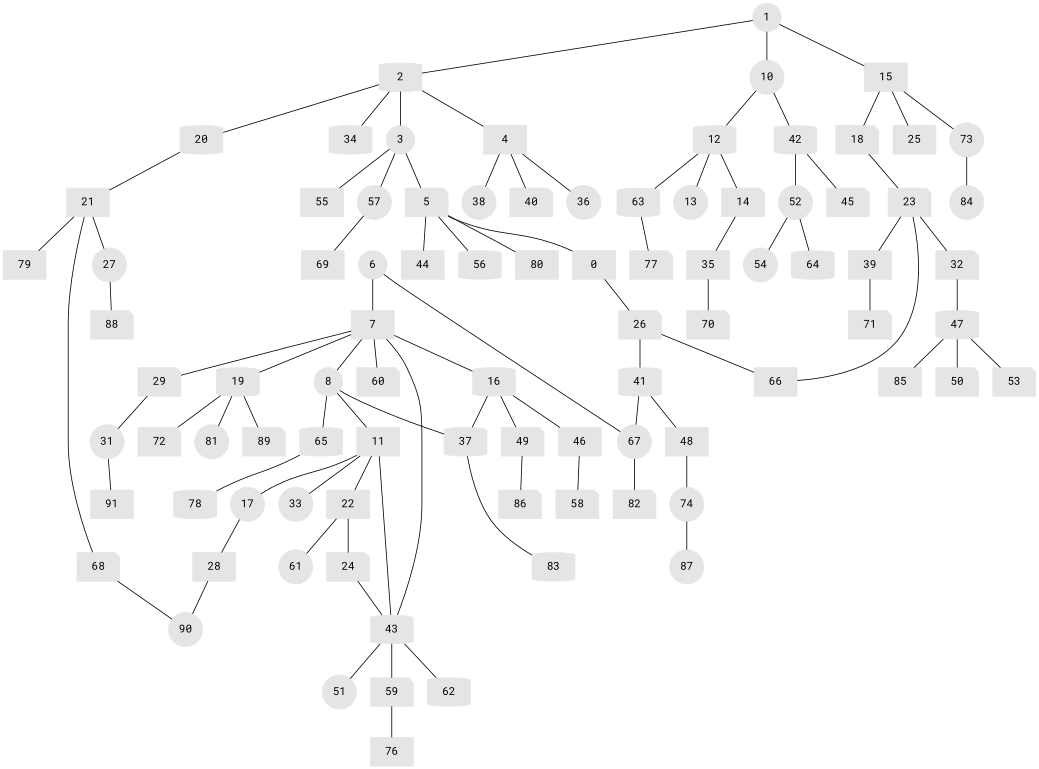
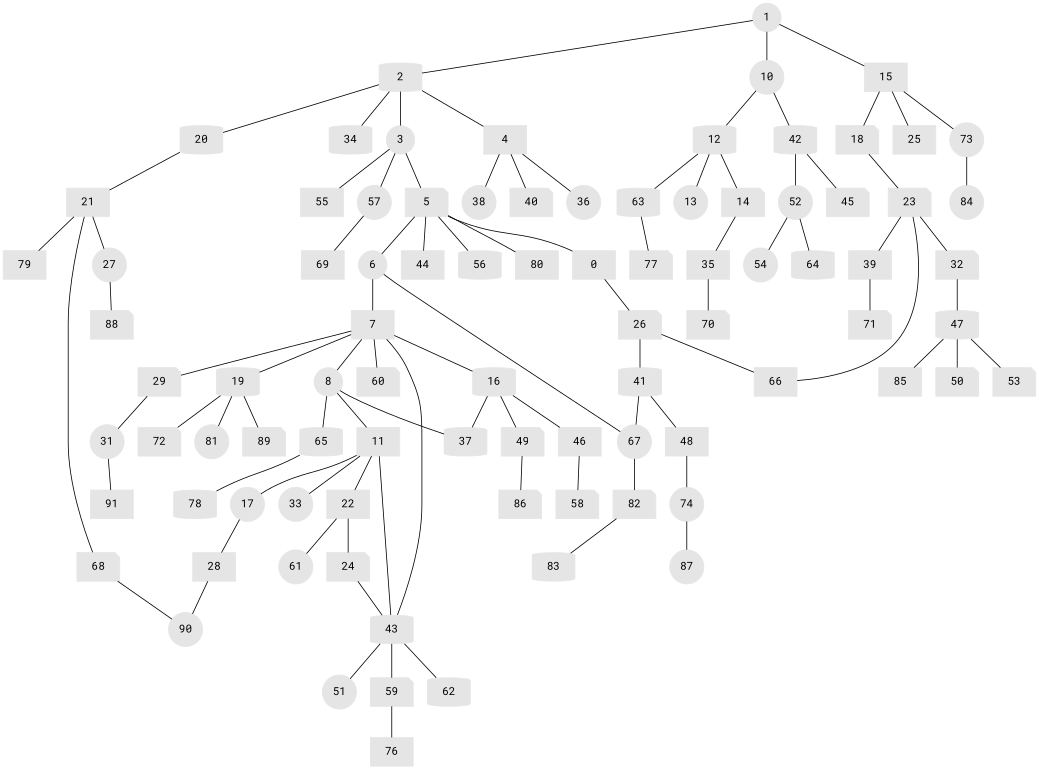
  graph {
    fontname="Roboto Mono"
    node [color=gray90 fontname="Roboto Mono" shape=note style=filled]
    edge [fontname="Roboto Mono"]
    1 [shape=circle]
    2 [shape=cylinder]
    10 [shape=circle]
    15 [shape=box]
    3 [shape=circle]
    4 [shape=box]
    20 [shape=cylinder]
    34 [shape=cylinder]
    12 [shape=cylinder]
    42 [shape=cylinder]
    18
    25 [shape=box]
    73 [shape=circle]
    5
    55 [shape=box]
    57 [shape=circle]
    36 [shape=circle]
    38 [shape=circle]
    40
    21 [shape=box]
    6 [shape=circle]
    n22 [label=0 shape=box]
    44 [shape=box]
    56 [shape=cylinder]
    80 [shape=box]
    69 [shape=box]
    7 [shape=box]
    67 [shape=circle]
    26
    8 [shape=circle]
    16 [shape=cylinder]
    19 [shape=cylinder]
    29
    43 [shape=cylinder]
    60
    82
    11 [shape=box]
    37 [shape=cylinder]
    65 [shape=cylinder]
    46 [shape=box]
    49
    72
    81 [shape=circle]
    89
    31 [shape=circle]
    51 [shape=circle]
    59
    62 [shape=cylinder]
    17 [shape=circle]
    22 [shape=box]
    33 [shape=circle]
    83 [shape=cylinder]
    78 [shape=cylinder]
    66 [shape=box]
    41 [shape=cylinder]
    13 [shape=circle]
    14
    63 [shape=cylinder]
    45
    52 [shape=circle]
    28 [shape=box]
    24
    61 [shape=circle]
    35 [shape=box]
    77
    70
    23
    84 [shape=circle]
    58
    86
    90 [shape=circle]
    32
    39 [shape=box]
    27 [shape=circle]
    68
    79 [shape=box]
    88
    47 [shape=cylinder]
    71
    48 [shape=box]
    91 [shape=box]
    50
    53
    85 [shape=box]
    74 [shape=circle]
    54 [shape=circle]
    64 [shape=cylinder]
    76 [shape=box]
    87 [shape=circle]
    1 -- 2
    1 -- 10
    1 -- 15
    2 -- 3
    2 -- 4
    2 -- 20
    2 -- 34
    10 -- 12
    10 -- 42
    15 -- 18
    15 -- 25
    15 -- 73
    3 -- 5
    3 -- 55
    3 -- 57
    4 -- 36
    4 -- 38
    4 -- 40
    20 -- 21
    12 -- 13
    12 -- 14
    12 -- 63
    42 -- 45
    42 -- 52
    18 -- 23
    73 -- 84
+   5 -- 6
    5 -- n22
    5 -- 44
    5 -- 56
    5 -- 80
    57 -- 69
    21 -- 27
    21 -- 68
    21 -- 79
    6 -- 7
    6 -- 67
    n22 -- 26
    7 -- 8
    7 -- 16
    7 -- 19
    7 -- 29
    7 -- 43
    7 -- 60
    67 -- 82
    26 -- 66
    26 -- 41
    8 -- 11
    8 -- 37
    8 -- 65
    16 -- 37
    16 -- 46
    16 -- 49
    19 -- 72
    19 -- 81
    19 -- 89
    29 -- 31
    43 -- 51
    43 -- 59
    43 -- 62
    11 -- 43
    11 -- 17
    11 -- 22
    11 -- 33
-   37 -- 83
+   82 -- 83
    65 -- 78
    46 -- 58
    49 -- 86
    31 -- 91
    59 -- 76
    17 -- 28
    22 -- 24
    22 -- 61
    41 -- 67
    41 -- 48
    14 -- 35
    63 -- 77
    52 -- 54
    52 -- 64
    28 -- 90
    24 -- 43
    35 -- 70
    23 -- 66
    23 -- 32
    23 -- 39
    32 -- 47
    39 -- 71
    27 -- 88
    68 -- 90
    47 -- 50
    47 -- 53
    47 -- 85
    48 -- 74
    74 -- 87
  }
